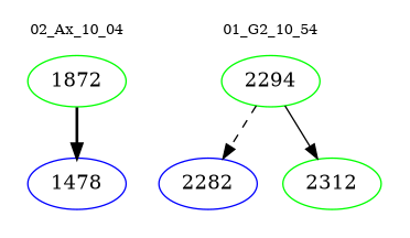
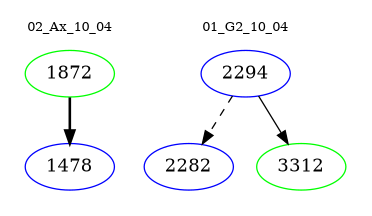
  digraph {
    node [color=green]
    edge [color=black]
    n1 [label=1872]
    n2 [color=blue label=1478]
-   n3 [label=2294]
+   n3 [color=blue label=2294]
    n4 [color=blue label=2282]
-   n5 [label=2312]
+   n5 [label=3312]
    subgraph cluster_1 {
      color=white
      fontsize=10
      label="02_Ax_10_04"
      n1
      n2
    }
    subgraph cluster_2 {
      color=white
      fontsize=10
-     label="01_G2_10_54"
+     label="01_G2_10_04"
      n3
      n4
      n5
    }
    n1 -> n2 [style=bold]
    n3 -> n4 [style=dashed]
    n3 -> n5 [style=solid]
  }
